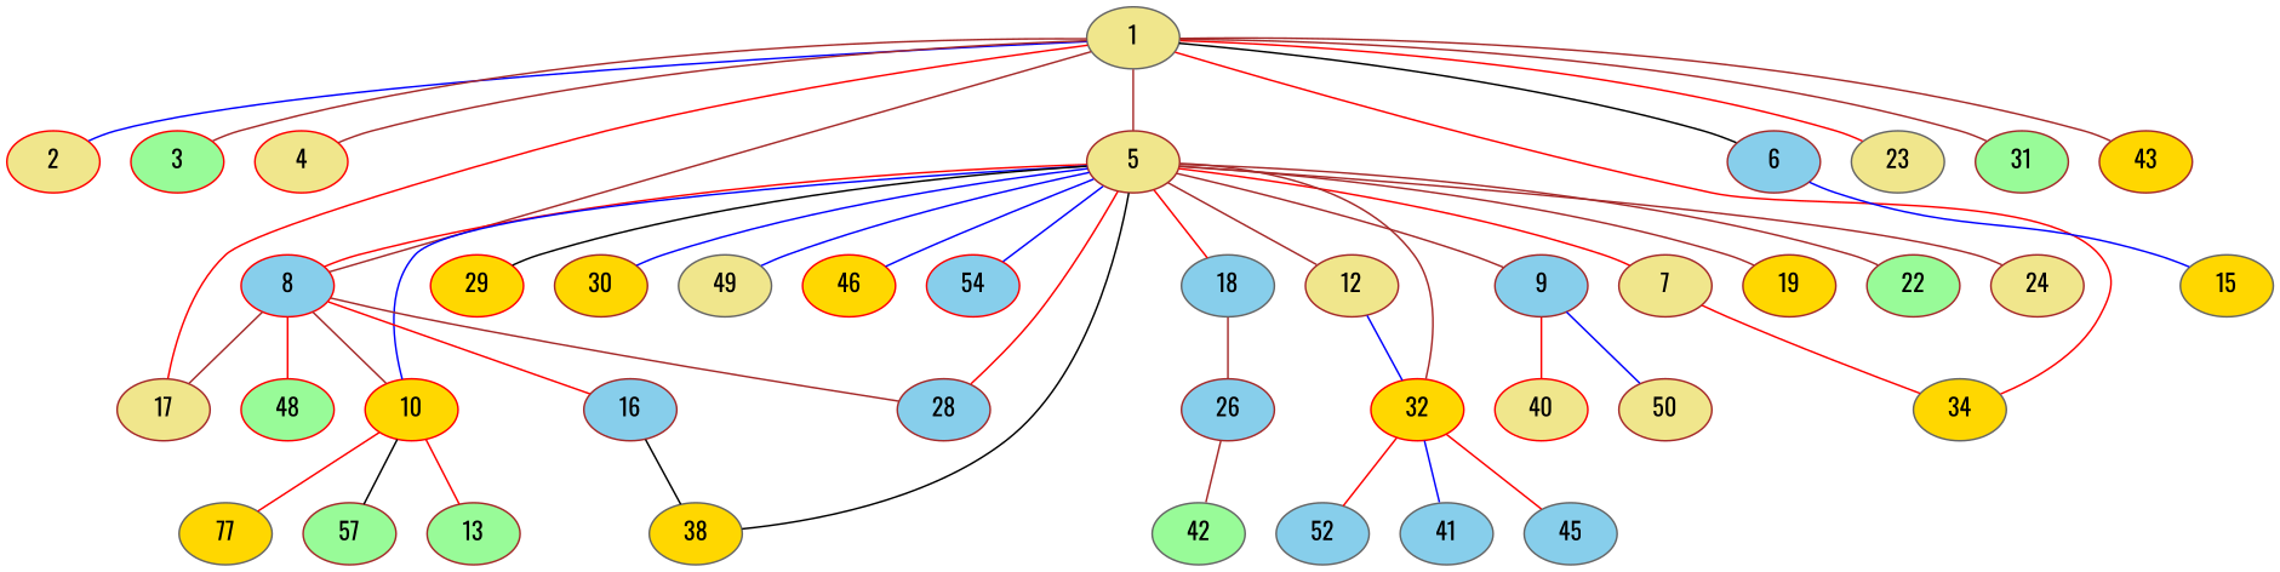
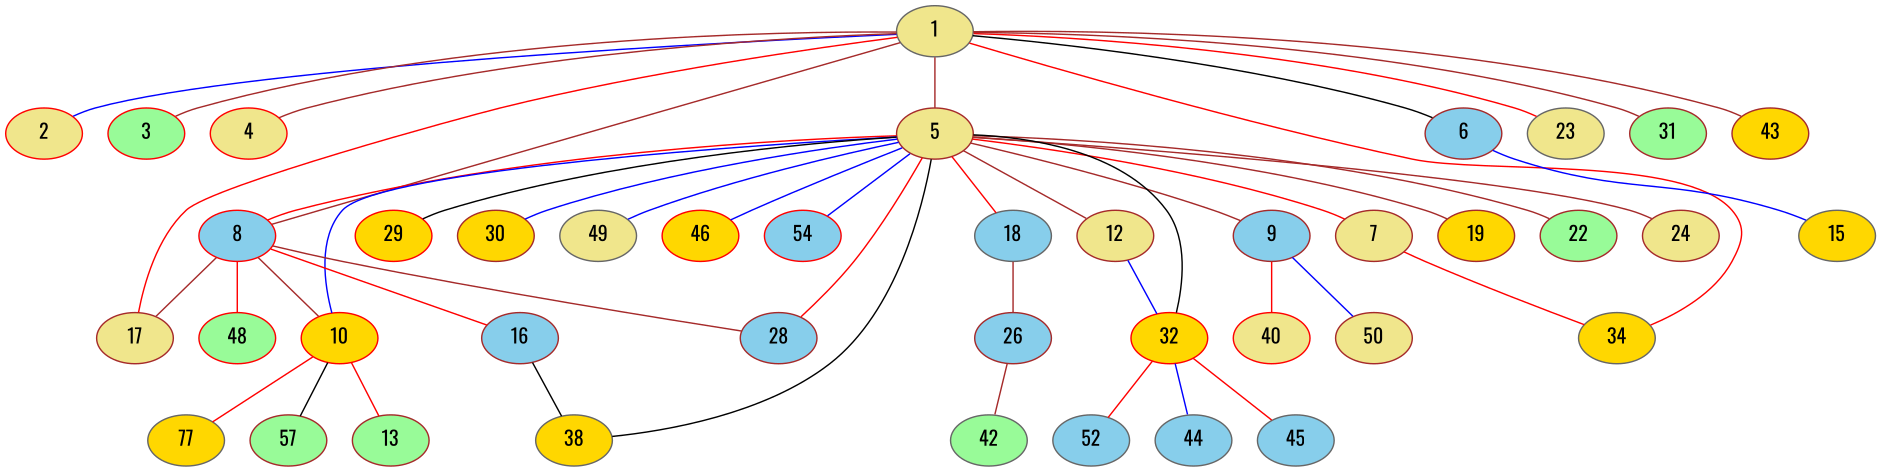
  graph {
    fontname=Oswald
    node [color=brown fillcolor=khaki fontname=Oswald style=filled]
    edge [color=brown fontname=Oswald]
    1 [color=gray40 super="+55"]
    2 [color=red]
    3 [color=red fillcolor=palegreen]
    4 [color=red]
    5 [super="+11"]
    6 [fillcolor=skyblue super="+35"]
    8 [color=red fillcolor=skyblue super="+49"]
    23 [color=gray40]
    31 [fillcolor=palegreen]
    34 [color=gray40 fillcolor=gold]
    43 [fillcolor=gold]
    17 [super="+37"]
    7 [super="+27"]
    9 [fillcolor=skyblue super="+20"]
    10 [color=red fillcolor=gold super="+14"]
    12
    18 [color=gray40 fillcolor=skyblue super="+51"]
    19 [fillcolor=gold]
    22 [fillcolor=palegreen]
    24 [super="+25"]
    28 [fillcolor=skyblue super="+53"]
    29 [color=red fillcolor=gold]
    30 [fillcolor=gold]
    32 [color=red fillcolor=gold super="+44"]
    38 [color=gray40 fillcolor=gold]
    n26 [color=gray40 label=49]
    46 [color=red fillcolor=gold]
    54 [color=red fillcolor=skyblue]
    15 [color=gray40 fillcolor=gold super="+33"]
    16 [fillcolor=skyblue super="+36"]
    48 [color=red fillcolor=palegreen]
    40 [color=red super="+56"]
    50
    13 [fillcolor=palegreen super="+21"]
    n35 [color=gray40 fillcolor=gold label=77]
    57 [fillcolor=palegreen]
    26 [fillcolor=skyblue]
-   41 [color=gray40 fillcolor=skyblue]
+   41 [color=gray40 fillcolor=skyblue label=44]
    45 [color=gray40 fillcolor=skyblue]
    52 [color=gray40 fillcolor=skyblue]
    42 [color=gray40 fillcolor=palegreen]
    1 -- 2 [color=blue]
    1 -- 3
    1 -- 4
    1 -- 5 [weight=2]
    1 -- 6 [color=black]
    1 -- 8
    1 -- 23 [color=red]
    1 -- 31
    1 -- 34 [color=red]
    1 -- 43
    1 -- 17 [color=red]
    5 -- 8 [color=red]
    5 -- 7 [color=red]
    5 -- 9
    5 -- 10 [color=blue]
    5 -- 12
    5 -- 18 [color=red]
    5 -- 19
    5 -- 22
    5 -- 24
    5 -- 28 [color=red]
    5 -- 29 [color=black]
    5 -- 30 [color=blue]
-   5 -- 32
+   5 -- 32 [color=black]
    5 -- 38 [color=black]
    5 -- n26 [color=blue]
    5 -- 46 [color=blue]
    5 -- 54 [color=blue]
    6 -- 15 [color=blue]
    8 -- 17
    8 -- 10
    8 -- 28
    8 -- 16 [color=red]
    8 -- 48 [color=red]
    7 -- 34 [color=red]
    9 -- 40 [color=red]
    9 -- 50 [color=blue]
    10 -- 13 [color=red weight=2]
    10 -- n35 [color=red]
    10 -- 57 [color=black]
    12 -- 32 [color=blue]
    18 -- 26
    32 -- 41 [color=blue]
    32 -- 45 [color=red]
    32 -- 52 [color=red]
    16 -- 38 [color=black]
    26 -- 42
  }
